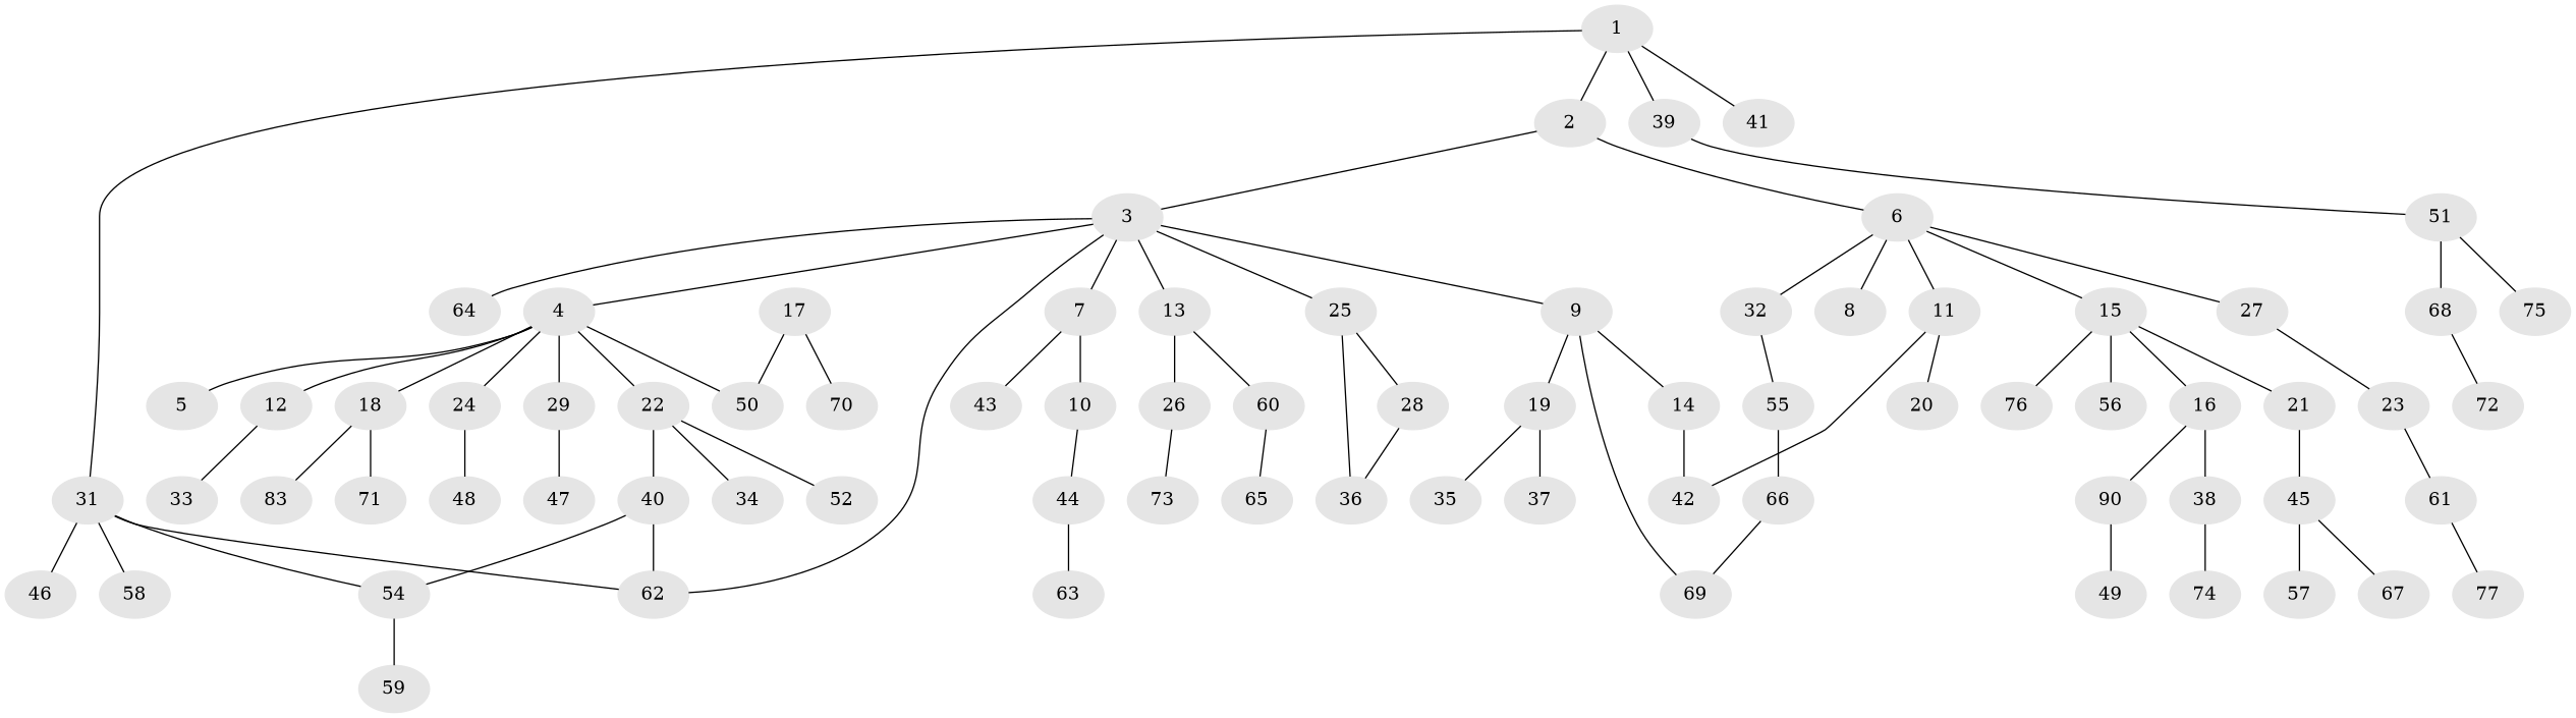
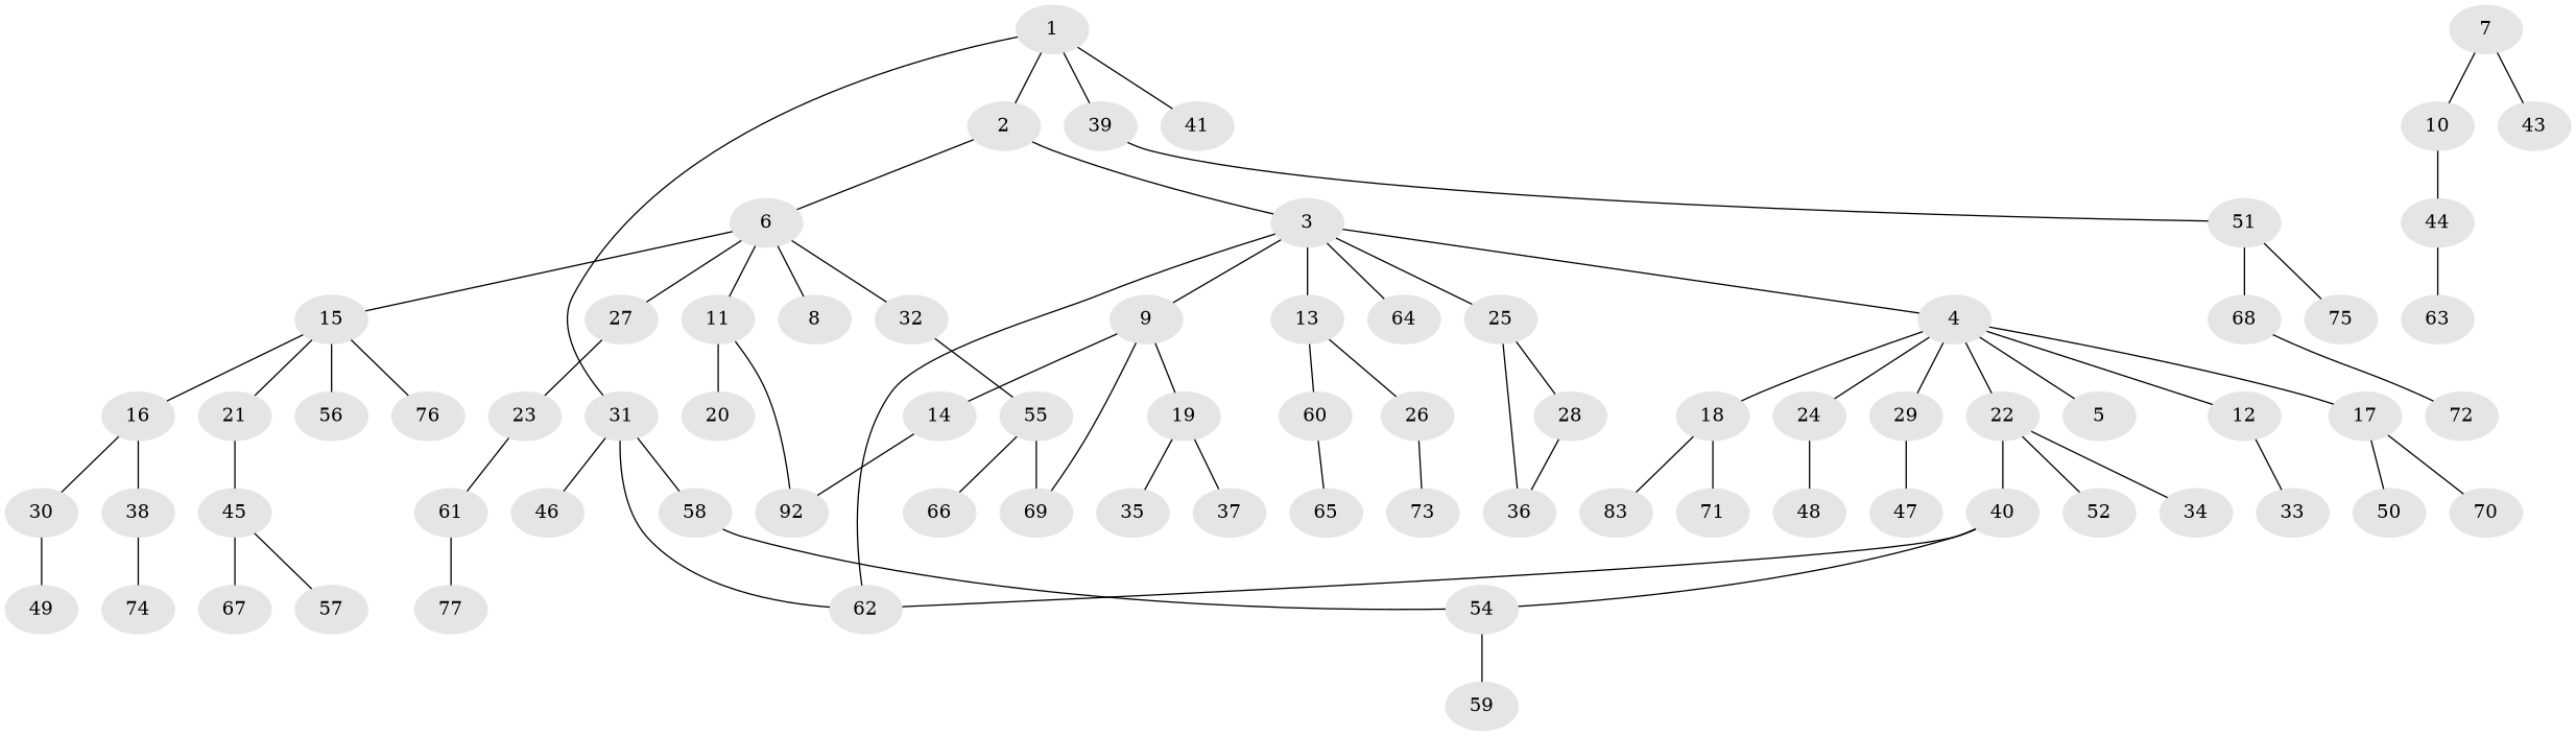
  graph {
    node [color=gray90 style=filled]
    1
    2
    31
    39
    41
    3
    6
    62
    46
    54
    58
    51
    4
    7
    9
    13
    25
    64
    8
    11
    15
    27
    32
    5
    12
    17
    18
    22
    24
    29
    10
    43
    14
    19
    69
    26
    60
-   42
+   42 [label=92]
    28
    36
    33
    50
    70
    n44 [label=83]
    71
    34
    40
    52
    48
    47
    20
    16
    21
    56
    76
    23
    55
    44
    35
    37
    63
    73
    65
-   30 [label=90]
+   30
    38
    45
    49
    74
    61
    57
    67
    77
    59
    66
    68
    75
    72
    1 -- 2
    1 -- 31
    1 -- 39
    1 -- 41
    2 -- 3
    2 -- 6
    31 -- 62
    31 -- 46
-   31 -- 54
+   58 -- 54
    31 -- 58
    39 -- 51
    3 -- 62
    3 -- 4
-   3 -- 7
    3 -- 9
    3 -- 13
    3 -- 25
    3 -- 64
    6 -- 8
    6 -- 11
    6 -- 15
    6 -- 27
    6 -- 32
    54 -- 59
    51 -- 68
    51 -- 75
    4 -- 5
    4 -- 12
-   4 -- 50
+   4 -- 17
    4 -- 18
    4 -- 22
    4 -- 24
    4 -- 29
    7 -- 10
    7 -- 43
    9 -- 14
    9 -- 19
    9 -- 69
    13 -- 26
    13 -- 60
    25 -- 28
    25 -- 36
    11 -- 42
    11 -- 20
    15 -- 16
    15 -- 21
    15 -- 56
    15 -- 76
    27 -- 23
    32 -- 55
    12 -- 33
    17 -- 50
    17 -- 70
    18 -- n44
    18 -- 71
    22 -- 34
    22 -- 40
    22 -- 52
    24 -- 48
    29 -- 47
    10 -- 44
    14 -- 42
    19 -- 35
    19 -- 37
    26 -- 73
    60 -- 65
    28 -- 36
    40 -- 62
    40 -- 54
    16 -- 30
    16 -- 38
    21 -- 45
    23 -- 61
-   66 -- 69
+   55 -- 69
    55 -- 66
    44 -- 63
    30 -- 49
    38 -- 74
    45 -- 57
    45 -- 67
    61 -- 77
    68 -- 72
  }
